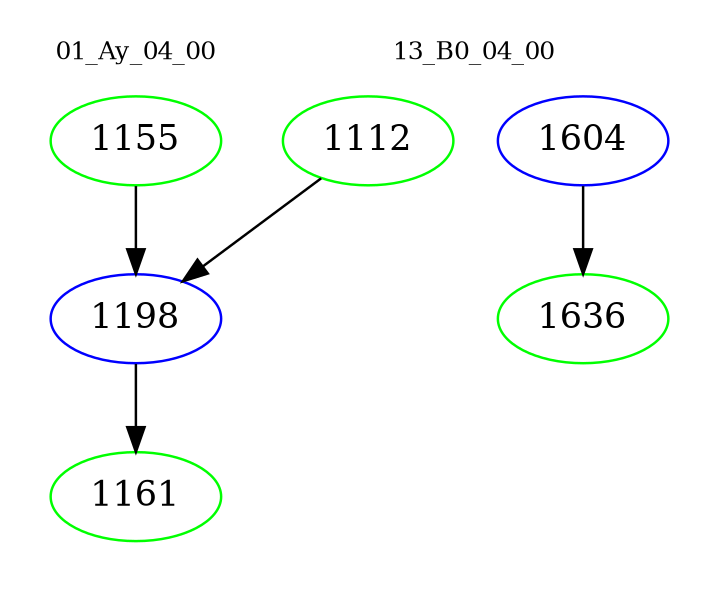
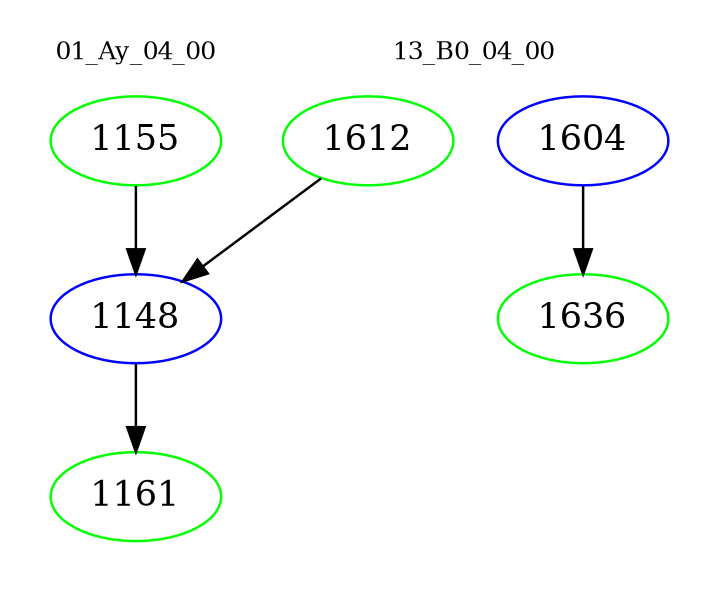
  digraph {
    node [color=green]
    edge [color=black]
    n1 [label=1155]
-   n2 [color=blue label=1198]
+   n2 [color=blue label=1148]
    n3 [label=1161]
-   n4 [label=1112]
+   n4 [label=1612]
    n5 [color=blue label=1604]
    n6 [label=1636]
    subgraph cluster_1 {
      color=white
      fontsize=10
      label="01_Ay_04_00"
      n1
      n2
      n3
    }
    subgraph cluster_2 {
      color=white
      fontsize=10
      label="13_B0_04_00"
      n4
      n5
      n6
    }
    n1 -> n2
    n2 -> n3
    n4 -> n2
    n5 -> n6
  }
